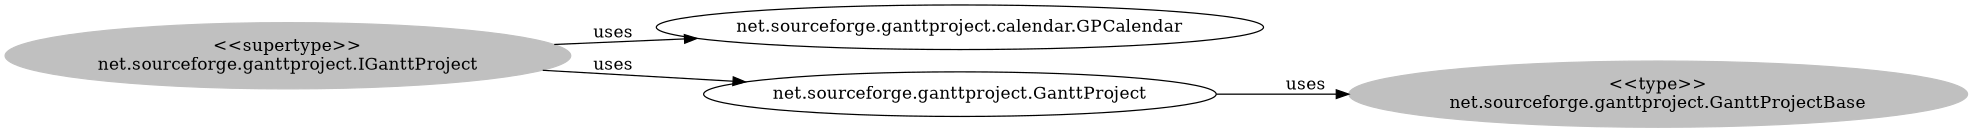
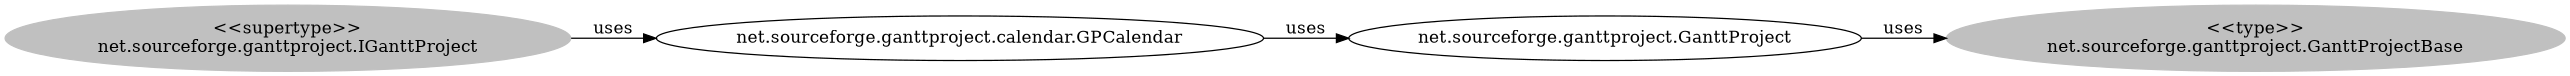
  digraph {
    rankdir=LR
    n1 [color=grey label="<<type>>\nnet.sourceforge.ganttproject.GanttProjectBase" style=filled]
    n2 [color=grey label="<<supertype>>\nnet.sourceforge.ganttproject.IGanttProject" style=filled]
    n3 [label="net.sourceforge.ganttproject.calendar.GPCalendar"]
    n4 [label="net.sourceforge.ganttproject.GanttProject"]
    n2 -> n3 [label=uses]
-   n2 -> n4 [label=uses]
+   n3 -> n4 [label=uses]
    n4 -> n1 [label=uses]
  }
